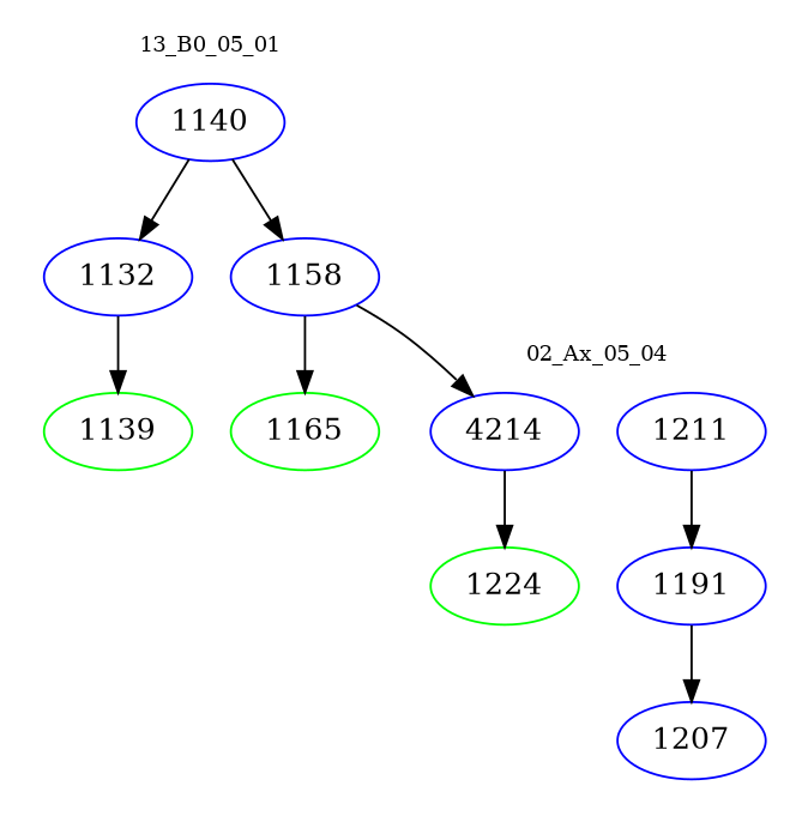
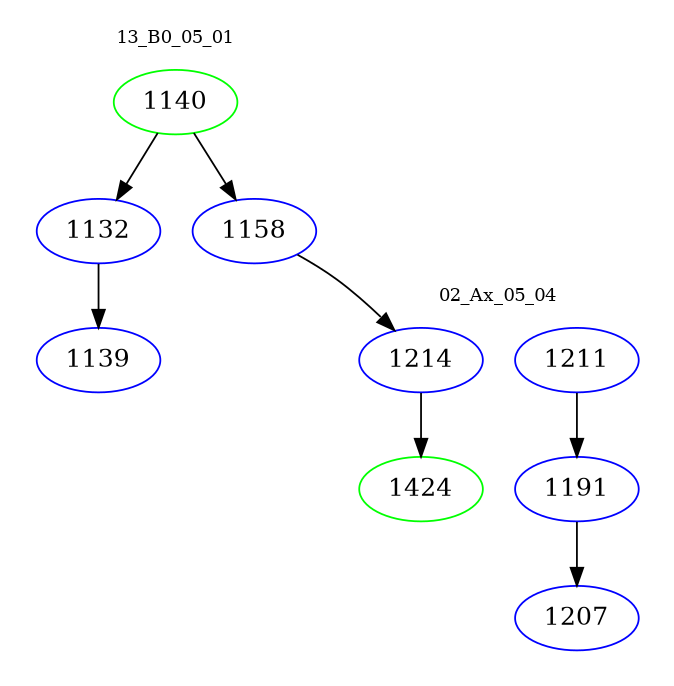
  digraph {
    node [color=blue]
    edge [color=black]
    n1 [label=1211]
    n2 [label=1191]
-   n3 [label=4214]
+   n3 [label=1214]
    n4 [label=1207]
-   n5 [color=green label=1224]
-   n6 [label=1140]
+   n5 [color=green label=1424]
+   n6 [color=green label=1140]
    n7 [label=1158]
    n8 [label=1132]
-   n9 [color=green label=1165]
-   n10 [color=green label=1139]
+   n10 [label=1139]
    subgraph cluster_1 {
      color=white
      fontsize=10
      label="02_Ax_05_04"
      n1
      n2
      n3
      n4
      n5
    }
    subgraph cluster_2 {
      color=white
      fontsize=10
      label="13_B0_05_01"
      n6
      n7
      n8
-     n9
      n10
    }
    n1 -> n2
    n2 -> n4
    n3 -> n5
    n6 -> n7
    n6 -> n8
    n7 -> n3
-   n7 -> n9
    n8 -> n10
  }
